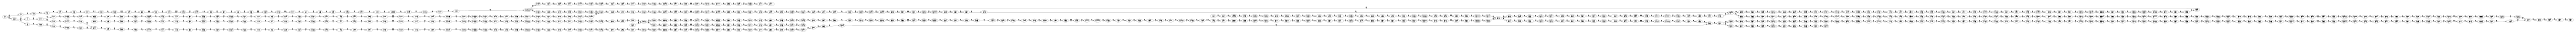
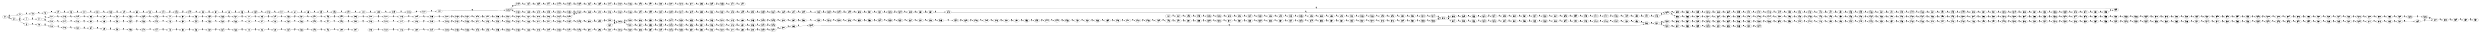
  strict digraph {
    fontname="DejaVu Serif"
    rankdir=LR
    node [fontname="DejaVu Serif"]
    edge [fontname="DejaVu Serif"]
    S0
    S1
    S2
    S3
    S4
    S5
    S6
    S7
    S8
    S9
    S10
    S11
    S12
    S13
    S14
    S15
    S16
    S17
    S18
    S19
    S20
    S21
    S22
    S23
    S24
    S25
    S26
    S27
    S28
    S29
    S30
    S31
    S32
    S33
    S34
    S35
    S36
    S37
    S38
    S39
    S40
    S41
    S42
    S43
    S44
    S45
    S46
    S47
    S48
    S49
    S50
    S51
    S52
    S53
    S54
    S55
    S56
    S57
    S58
    S59
    S60
    S61
    S62
    S63
    S64
    S65
    S66
    S67
    S68
    S69
    S70
    S71
    S72
    S73
    S74
    S75
    S76
    S77
    S78
    S79
    S80
    S81
    S82
    S83
    S84
    S85
    S86
    S87
    S88
    S89
    S90
    S91
    S92
    S93
    S94
    S95
    S96
    S97
    S98
    S99
    S100
    S101
    S102
    S103
    S104
    S105
    S106
    S107
    S108
    S109
    S110
    S111
    S112
    S113
    S114
    S115
    S116
    S117
    S118
    S119
    S120
    S121
    S122
    S123
    S124
    S125
    S126
    S127
    S128
    S129
    S130
    S131
    S132
    S133
    S134
    S135
    S136
    S137
    S138
    S139
    S140
    S141
    S142
    S143
    S144
    S145
    S146
    S147
    S148
    S149
    S150
    S151
    S152
    S153
    S154
    S155
    S156
    S157
    S158
    S159
    S160
    S161
    S162
    S163
    S164
    S165
    S166
    S167
    S168
    S169
    S170
    S171
    S172
    S173
    S174
    S176
    S177
    S178
    S179
    S180
    S182
    S183
    S184
    S185
    S186
    S181
    S187
    S188
    S189
    S190
    S191
    S192
    S193
    S194
    S195
    S196
    S197
    S198
    S199
    S200
    S201
    S202
    S203
    S204
    S205
    S206
    S207
    S208
    S209
    S210
    S211
    S212
    S213
    S214
    S215
    S216
    S217
    S218
    S219
    S220
    S221
    S222
    S223
    S224
    S225
    S226
    S227
    S228
    S229
    S230
    S231
    S232
    S233
    S234
    S235
    S236
    S237
    S238
    S239
    S240
    S241
    S242
    S243
    S244
    S245
    S246
    S247
    S248
    S249
    S250
    S251
    S252
    S253
    S254
    S255
    S256
    S257
    S258
    S259
    S260
    S261
    S262
    S263
    S264
    S265
    S266
    S267
    S268
    S269
    S270
    S271
    S272
    S273
    S274
    S275
    S276
    S277
    S278
    S279
    S280
    S281
    S282
    S283
    S284
    S285
    S286
    S287
    S288
    S289
    S290
    S291
    S292
    S293
    S294
    S295
    S296
    S297
    S298
    S299
    S300
    S301
    S302
    S303
    S304
    S305
    S306
    S307
    S308
    S309
    S310
    S311
    S312
    S313
    S314
    S315
    S316
    S317
    S318
    S319
    S320
    S321
    S322
    S323
    S324
    S325
    S326
    S327
    S328
    S329
    S330
    S331
    S332
    S333
    S334
    S335
    S336
    S337
    S338
    S339
    S340
    S341
    S342
    S343
    S344
    S345
    S346
    S347
    S348
    S349
    S350
    S351
    S352
    S353
    S354
    S355
    S356
    S357
    S358
    S359
    S360
    S361
    S362
    S363
    S364
    S365
    S366
    S367
    S368
    S369
    S370
    S371
    S372
    S373
    S374
    S375
    S376
    S377
    S378
    S379
    S380
    S381
    S382
    S383
    S384
    S385
    S386
    S387
    S388
    S389
    S390
    S391
    S392
    S393
    S394
    S395
    S396
    S397
    S398
    S399
    S400
    S401
    S402
    S403
    S404
    S405
    S406
    S407
    S408
    S409
    S410
    S411
    S412
    S413
    S414
    S415
    S416
    S417
    S418
    S419
    S420
    S421
    S422
    S423
    S424
    S425
    S426
    S427
    S428
    S429
    S430
    S431
    S432
    S433
    S434
    S435
    S436
    S437
    S438
    S439
    S440
    S441
    S442
    S443
    S444
    S445
    S446
    S447
    S448
    S449
    S450
    S451
    S452
    S453
    S454
    S455
    S456
    S457
    S458
    S459
    S460
    S461
    S462
    S463
    S464
    S465
    S466
    S467
    S468
    S469
    S470
    S471
    S472
    S473
    S474
    S475
    S476
    S477
    S478
    S479
    S480
    S481
    S482
    S483
    S484
    S485
    S486
    S487
    S488
    S489
    S490
    S491
    S492
    S493
    S494
    S495
    S496
    S497
    S498
    S499
    S500
    S501
    S502
    S503
    S504
    S505
    S506
    S507
    S508
    S509
    S510
    S511
    S512
    S513
    S514
    S515
    S516
    S517
    S518
    S519
    S520
    S521
    S522
    S523
    S524
    S525
    S526
    S527
    S528
    S529
    S530
    S531
    S532
    S533
    S534
    S535
    S536
    S537
    S538
    S539
    S540
    S541
    S542
    S543
    S544
    S545
    S546
    S547
    S548
    S549
    S550
    S551
    S552
    S553
    S554
    S555
    S556
    S557
    S558
    S559
    S560
    S561
    S562
    S563
    S564
    S565
    S566
    S567
    S568
    S569
    S570
    S571
    S572
    S573
    S574
    S575
    S576
    S577
    S578
    S579
    S580
    S581
    S582
    S583
    S584
    S585
    S586
    S587
    S588
    S589
    S590
    S591
    S592
    S593
    S594
    S595
    S596
    S597
    S598
    S599
    S600
    S601
    S602
    S603
    S604
    S605
    S606
    S607
    S608
    S609
    S610
    S611
    S612
    S613
    S614
    S615
    S616
    S617
    S618
    S619
    S620
    S627
    S622
    S621
    S623
    S624
    S625
    S626
    S628
    S629
    S630
    S631
    S0 -> S1 [label=G]
    S0 -> S2 [label=A]
    S1 -> S3 [label=T]
    S2 -> S4 [label=A]
    S2 -> S5 [label=C]
    S3 -> S6 [label=C]
    S4 -> S7 [label=A]
    S5 -> S8 [label=T]
    S6 -> S9 [label=T]
    S7 -> S10 [label=A]
    S7 -> S11 [label=C]
    S8 -> S12 [label=A]
    S9 -> S13 [label=G]
    S10 -> S14 [label=G]
    S11 -> S15 [label=G]
    S12 -> S16 [label=C]
    S13 -> S17 [label=G]
    S14 -> S18 [label=T]
    S15 -> S19 [label=G]
    S16 -> S20 [label=G]
    S17 -> S21 [label=T]
-   S18 -> S24 [label=A]
+   S18 -> S22 [label=A]
    S19 -> S23 [label=C]
    S20 -> S24 [label=G]
    S21 -> S25 [label=G]
    S22 -> S26 [label=G]
    S23 -> S27 [label=T]
    S24 -> S28 [label=G]
    S25 -> S29 [label=A]
    S26 -> S30 [label=G]
    S27 -> S31 [label=T]
    S28 -> S32 [label=A]
    S29 -> S33 [label=C]
    S30 -> S34 [label=A]
    S31 -> S35 [label=C]
    S32 -> S36 [label=C]
    S33 -> S37 [label=G]
    S34 -> S38 [label=A]
    S35 -> S39 [label=T]
    S36 -> S40 [label=G]
    S37 -> S41 [label=A]
    S38 -> S42 [label=G]
    S39 -> S43 [label=C]
    S40 -> S44 [label=T]
    S41 -> S45 [label=A]
    S42 -> S46 [label=T]
    S43 -> S47 [label=C]
    S44 -> S48 [label=A]
    S45 -> S49 [label=A]
    S46 -> S50 [label=C]
    S47 -> S51 [label=G]
    S48 -> S52 [label=G]
    S49 -> S53 [label=C]
    S50 -> S54 [label=T]
    S51 -> S55 [label=C]
    S52 -> S56 [label=A]
    S53 -> S57 [label=A]
    S54 -> S58 [label=A]
    S55 -> S59 [label=G]
    S56 -> S60 [label=C]
    S57 -> S61 [label=A]
    S58 -> S62 [label=C]
    S59 -> S63 [label=A]
    S60 -> S64 [label=A]
    S61 -> S65 [label=A]
    S62 -> S66 [label=A]
    S63 -> S67 [label=G]
    S64 -> S68 [label=C]
    S65 -> S69 [label=A]
    S66 -> S70 [label=T]
    S67 -> S71 [label=A]
    S68 -> S72 [label=A]
    S69 -> S73 [label=C]
    S70 -> S74 [label=T]
    S71 -> S75 [label=G]
    S72 -> S76 [label=A]
    S73 -> S77 [label=G]
    S74 -> S78 [label=T]
    S75 -> S79 [label=A]
    S76 -> S80 [label=T]
    S77 -> S81 [label=C]
    S78 -> S82 [label=C]
    S79 -> S83 [label=C]
    S80 -> S84 [label=T]
    S81 -> S85 [label=A]
    S82 -> S86 [label=T]
    S83 -> S87 [label=A]
    S84 -> S88 [label=A]
    S85 -> S89 [label=C]
    S86 -> S90 [label=T]
    S87 -> S91 [label=C]
    S88 -> S92 [label=T]
    S89 -> S93 [label=T]
    S90 -> S94 [label=A]
    S91 -> S95 [label=C]
    S92 -> S96 [label=G]
    S93 -> S97 [label=T]
    S94 -> S98 [label=C]
    S95 -> S99 [label=A]
    S96 -> S100 [label=T]
    S97 -> S101 [label=C]
    S98 -> S102 [label=A]
    S99 -> S103 [label=C]
    S100 -> S104 [label=G]
    S101 -> S105 [label=G]
    S102 -> S106 [label=A]
    S103 -> S107 [label=G]
-   S104 -> S108 [label=G]
    S105 -> S109 [label=C]
    S106 -> S110 [label=C]
    S107 -> S111 [label=A]
    S108 -> S112 [label=G]
    S109 -> S113 [label=T]
    S110 -> S114 [label=T]
    S111 -> S115 [label=C]
    S112 -> S116 [label=A]
    S113 -> S117 [label=C]
    S114 -> S118 [label=A]
    S115 -> S119 [label=T]
    S116 -> S120 [label=A]
    S117 -> S121 [label=T]
    S118 -> S122 [label=A]
    S119 -> S123 [label=G]
    S120 -> S124 [label=G]
    S121 -> S125 [label=G]
    S122 -> S126 [label=C]
    S123 -> S127 [label=G]
    S124 -> S128 [label=T]
    S125 -> S129 [label=A]
    S125 -> S130 [label=T]
    S126 -> S131 [label=A]
    S127 -> S132 [label=A]
    S128 -> S133 [label=C]
    S129 -> S134 [label=G]
    S130 -> S135 [label=C]
    S131 -> S136 [label=T]
    S132 -> S137 [label=A]
    S133 -> S138 [label=C]
    S134 -> S139 [label=G]
    S135 -> S140 [label=G]
    S136 -> S141 [label=A]
    S137 -> S142 [label=T]
    S138 -> S143 [label=C]
    S139 -> S144 [label=C]
    S140 -> S145 [label=G]
    S141 -> S146 [label=T]
    S142 -> S147 [label=A]
    S143 -> S148 [label=A]
    S144 -> S149 [label=G]
    S145 -> S150 [label=T]
    S146 -> S151 [label=T]
    S147 -> S152 [label=G]
    S148 -> S153 [label=T]
    S149 -> S154 [label=G]
    S150 -> S155 [label=C]
    S151 -> S156 [label=T]
    S152 -> S157 [label=G]
    S153 -> S158 [label=G]
    S154 -> S159 [label=A]
    S155 -> S160 [label=A]
    S156 -> S161 [label=T]
    S157 -> S162 [label=T]
    S158 -> S163 [label=T]
    S159 -> S164 [label=G]
    S160 -> S165 [label=C]
    S161 -> S166 [label=C]
    S162 -> S167 [label=C]
    S163 -> S168 [label=T]
    S164 -> S169 [label=C]
    S165 -> S170 [label=T]
    S166 -> S171 [label=G]
    S167 -> S172 [label=G]
    S168 -> S173 [label=C]
    S169 -> S174 [label=G]
    S170 -> S176 [label=G]
    S171 -> S177 [label=A]
    S172 -> S178 [label=G]
    S173 -> S179 [label=T]
    S174 -> S180 [label=A]
    S176 -> S182 [label=T]
    S177 -> S183 [label=C]
    S178 -> S184 [label=T]
    S179 -> S185 [label=C]
    S180 -> S186 [label=G]
    S182 -> S188 [label=T]
    S183 -> S189 [label=T]
    S184 -> S190 [label=C]
    S185 -> S191 [label=T]
    S186 -> S192 [label=G]
    S181 -> S187 [label=T]
    S187 -> S193 [label=C]
    S188 -> S194 [label=A]
    S189 -> S195 [label=T]
    S190 -> S160 [label=A]
    S191 -> S196 [label=A]
    S192 -> S197 [label=C]
    S193 -> S198 [label=G]
    S194 -> S199 [label=G]
    S195 -> S200 [label=G]
    S196 -> S201 [label=C]
    S197 -> S202 [label=G]
    S198 -> S203 [label=G]
    S199 -> S204 [label=C]
    S200 -> S205 [label=A]
    S201 -> S206 [label=T]
    S202 -> S207 [label=G]
    S203 -> S208 [label=C]
    S204 -> S209 [label=G]
    S205 -> S210 [label=A]
    S206 -> S211 [label=T]
    S207 -> S212 [label=T]
    S208 -> S213 [label=G]
    S209 -> S214 [label=A]
    S210 -> S215 [label=A]
    S211 -> S216 [label=C]
    S212 -> S217 [label=G]
    S213 -> S218 [label=G]
    S214 -> S219 [label=G]
    S215 -> S220 [label=A]
    S215 -> S221 [label=T]
    S216 -> S222 [label=G]
    S217 -> S223 [label=C]
    S218 -> S224 [label=G]
    S219 -> S225 [label=T]
    S220 -> S226 [label=A]
    S221 -> S227 [label=G]
    S222 -> S228 [label=A]
    S223 -> S229 [label=G]
    S224 -> S230 [label=G]
    S225 -> S231 [label=C]
    S226 -> S232 [label=A]
    S227 -> S233 [label=A]
    S228 -> S234 [label=A]
    S229 -> S235 [label=A]
    S230 -> S236 [label=G]
    S231 -> S237 [label=G]
    S232 -> S238 [label=G]
    S233 -> S239 [label=A]
    S234 -> S240 [label=G]
    S235 -> S241 [label=C]
    S236 -> S242 [label=G]
    S237 -> S243 [label=T]
    S238 -> S244 [label=G]
    S239 -> S245 [label=G]
    S240 -> S246 [label=G]
    S241 -> S247 [label=T]
    S242 -> S248 [label=T]
    S243 -> S249 [label=G]
    S244 -> S250 [label=T]
    S245 -> S251 [label=C]
    S246 -> S252 [label=A]
    S248 -> S253 [label=G]
    S249 -> S254 [label=T]
    S250 -> S255 [label=C]
    S251 -> S256 [label=C]
    S252 -> S257 [label=G]
    S253 -> S258 [label=T]
    S254 -> S259 [label=G]
    S255 -> S260 [label=C]
    S256 -> S261 [label=A]
    S257 -> S262 [label=G]
    S258 -> S263 [label=C]
    S259 -> S264 [label=C]
    S260 -> S265 [label=C]
    S261 -> S266 [label=A]
    S262 -> S267 [label=T]
    S263 -> S268 [label=T]
    S264 -> S269 [label=C]
    S265 -> S270 [label=C]
    S266 -> S271 [label=C]
    S267 -> S272 [label=C]
    S268 -> S273 [label=T]
    S269 -> S274 [label=G]
    S270 -> S275 [label=A]
    S271 -> S276 [label=C]
    S272 -> S277 [label=A]
    S273 -> S278 [label=G]
    S274 -> S279 [label=T]
    S275 -> S280 [label=G]
    S276 -> S281 [label=A]
    S277 -> S282 [label=A]
    S278 -> S283 [label=G]
    S279 -> S284 [label=C]
    S280 -> S285 [label=T]
    S281 -> S286 [label=G]
    S282 -> S287 [label=A]
    S283 -> S288 [label=T]
    S284 -> S289 [label=A]
    S285 -> S290 [label=C]
    S286 -> S291 [label=T]
    S287 -> S292 [label=A]
    S288 -> S293 [label=C]
    S289 -> S294 [label=C]
    S290 -> S295 [label=A]
    S291 -> S296 [label=A]
    S292 -> S297 [label=G]
    S293 -> S298 [label=G]
    S294 -> S299 [label=A]
    S295 -> S300 [label=T]
    S297 -> S301 [label=T]
    S298 -> S302 [label=T]
    S299 -> S303 [label=C]
    S300 -> S304 [label=C]
    S301 -> S305 [label=C]
    S302 -> S306 [label=G]
    S303 -> S307 [label=G]
    S304 -> S308 [label=A]
    S305 -> S309 [label=T]
    S306 -> S310 [label=G]
    S307 -> S311 [label=C]
    S308 -> S312 [label=C]
    S309 -> S313 [label=C]
    S310 -> S314 [label=G]
    S311 -> S315 [label=G]
    S312 -> S316 [label=C]
    S313 -> S317 [label=G]
    S314 -> S318 [label=G]
    S315 -> S319 [label=A]
    S316 -> S320 [label=T]
    S317 -> S321 [label=G]
    S317 -> S322 [label=A]
    S318 -> S323 [label=A]
    S318 -> S324 [label=T]
    S319 -> S325 [label=C]
    S320 -> S326 [label=G]
    S321 -> S327 [label=A]
    S322 -> S328 [label=C]
    S323 -> S329 [label=G]
    S324 -> S330 [label=T]
    S325 -> S331 [label=G]
    S326 -> S332 [label=T]
    S327 -> S333 [label=G]
    S328 -> S334 [label=G]
    S329 -> S335 [label=C]
    S330 -> S336 [label=T]
    S331 -> S337 [label=A]
    S332 -> S338 [label=A]
    S333 -> S339 [label=A]
    S334 -> S340 [label=A]
    S335 -> S341 [label=G]
    S336 -> S342 [label=T]
    S337 -> S343 [label=G]
    S338 -> S344 [label=A]
    S339 -> S345 [label=T]
    S340 -> S346 [label=A]
    S341 -> S347 [label=A]
    S342 -> S348 [label=T]
    S343 -> S349 [label=G]
    S344 -> S350 [label=T]
    S345 -> S351 [label=A]
    S346 -> S352 [label=A]
    S347 -> S353 [label=C]
    S348 -> S354 [label=T]
    S349 -> S355 [label=T]
    S349 -> S356 [label=G]
    S350 -> S357 [label=T]
    S351 -> S358 [label=A]
    S352 -> S359 [label=G]
    S353 -> S360 [label=C]
    S354 -> S361 [label=A]
    S355 -> S362 [label=G]
    S356 -> S363 [label=T]
    S357 -> S364 [label=T]
    S358 -> S365 [label=G]
    S359 -> S366 [label=A]
    S360 -> S367 [label=G]
    S361 -> S368 [label=C]
    S362 -> S369 [label=G]
    S363 -> S370 [label=C]
    S364 -> S371 [label=C]
    S365 -> S372 [label=T]
    S366 -> S373 [label=A]
    S367 -> S374 [label=G]
    S368 -> S375 [label=A]
    S369 -> S376 [label=G]
    S370 -> S377 [label=G]
    S371 -> S378 [label=T]
    S372 -> S379 [label=A]
    S373 -> S380 [label=A]
    S374 -> S381 [label=C]
    S375 -> S382 [label=C]
    S376 -> S383 [label=A]
    S377 -> S384 [label=G]
    S378 -> S385 [label=T]
    S380 -> S386 [label=A]
    S381 -> S387 [label=G]
    S382 -> S388 [label=C]
    S383 -> S389 [label=G]
    S384 -> S390 [label=G]
    S385 -> S391 [label=C]
    S386 -> S392 [label=A]
    S387 -> S393 [label=C]
    S388 -> S394 [label=T]
    S389 -> S395 [label=T]
    S390 -> S396 [label=G]
    S391 -> S397 [label=A]
    S392 -> S398 [label=G]
    S393 -> S399 [label=G]
    S394 -> S400 [label=A]
    S395 -> S401 [label=C]
    S396 -> S402 [label=T]
    S397 -> S403 [label=A]
    S398 -> S404 [label=T]
    S399 -> S405 [label=C]
    S400 -> S406 [label=A]
    S401 -> S407 [label=C]
    S402 -> S408 [label=T]
    S403 -> S409 [label=C]
    S404 -> S410 [label=G]
    S405 -> S411 [label=C]
    S406 -> S412 [label=A]
    S407 -> S413 [label=C]
    S408 -> S414 [label=T]
    S409 -> S415 [label=C]
    S410 -> S416 [label=G]
    S411 -> S417 [label=G]
    S412 -> S418 [label=G]
    S413 -> S419 [label=T]
    S414 -> S420 [label=G]
    S415 -> S421 [label=A]
    S416 -> S422 [label=G]
    S417 -> S423 [label=A]
    S418 -> S424 [label=T]
    S419 -> S425 [label=C]
    S420 -> S426 [label=T]
    S421 -> S427 [label=A]
    S422 -> S428 [label=A]
    S423 -> S429 [label=C]
    S424 -> S430 [label=C]
    S425 -> S431 [label=C]
    S426 -> S432 [label=G]
    S427 -> S433 [label=G]
    S428 -> S434 [label=A]
    S429 -> S435 [label=G]
    S430 -> S436 [label=T]
    S431 -> S437 [label=G]
    S432 -> S438 [label=A]
    S433 -> S439 [label=G]
    S434 -> S440 [label=T]
    S435 -> S441 [label=A]
    S436 -> S313 [label=C]
    S437 -> S442 [label=G]
    S438 -> S443 [label=G]
    S439 -> S444 [label=A]
    S440 -> S445 [label=G]
    S441 -> S446 [label=G]
    S442 -> S447 [label=A]
    S443 -> S448 [label=G]
    S444 -> S449 [label=C]
    S445 -> S450 [label=A]
    S446 -> S349 [label=G]
    S447 -> S451 [label=A]
    S448 -> S452 [label=T]
    S449 -> S453 [label=A]
    S450 -> S454 [label=A]
    S451 -> S455 [label=G]
    S452 -> S456 [label=C]
    S453 -> S457 [label=C]
    S454 -> S458 [label=A]
    S455 -> S459 [label=T]
    S456 -> S460 [label=T]
    S457 -> S461 [label=T]
    S458 -> S462 [label=A]
    S459 -> S463 [label=C]
    S460 -> S464 [label=G]
    S461 -> S465 [label=A]
    S462 -> S466 [label=T]
    S463 -> S467 [label=G]
    S464 -> S468 [label=A]
    S465 -> S469 [label=T]
    S466 -> S470 [label=A]
    S467 -> S471 [label=A]
    S468 -> S472 [label=G]
    S469 -> S473 [label=G]
    S470 -> S474 [label=C]
    S471 -> S475 [label=G]
    S472 -> S476 [label=G]
    S473 -> S477 [label=G]
    S474 -> S478 [label=T]
    S475 -> S479 [label=T]
    S476 -> S480 [label=G]
    S477 -> S481 [label=T]
    S478 -> S482 [label=G]
    S479 -> S483 [label=T]
    S480 -> S484 [label=G]
    S481 -> S485 [label=A]
    S482 -> S486 [label=G]
    S483 -> S487 [label=G]
    S484 -> S488 [label=A]
    S485 -> S489 [label=G]
    S486 -> S490 [label=G]
    S487 -> S491 [label=C]
    S488 -> S492 [label=A]
    S489 -> S493 [label=T]
    S490 -> S494 [label=A]
    S491 -> S495 [label=C]
    S492 -> S496 [label=G]
    S493 -> S497 [label=A]
    S494 -> S498 [label=A]
    S495 -> S499 [label=G]
    S496 -> S500 [label=A]
    S497 -> S501 [label=A]
    S498 -> S502 [label=A]
    S499 -> S503 [label=G]
    S500 -> S504 [label=C]
    S501 -> S505 [label=A]
    S502 -> S506 [label=A]
    S503 -> S507 [label=C]
    S504 -> S508 [label=A]
    S505 -> S509 [label=A]
    S506 -> S510 [label=C]
    S507 -> S511 [label=T]
    S508 -> S512 [label=G]
    S509 -> S513 [label=G]
    S510 -> S514 [label=A]
    S511 -> S515 [label=G]
    S512 -> S516 [label=C]
    S513 -> S517 [label=T]
    S514 -> S518 [label=C]
    S515 -> S519 [label=G]
    S516 -> S520 [label=T]
    S517 -> S521 [label=T]
    S518 -> S522 [label=A]
    S519 -> S523 [label=A]
    S520 -> S524 [label=G]
    S521 -> S525 [label=A]
    S522 -> S526 [label=C]
    S523 -> S527 [label=C]
    S524 -> S528 [label=A]
    S525 -> S529 [label=C]
    S526 -> S530 [label=C]
    S527 -> S531 [label=G]
    S528 -> S532 [label=G]
    S529 -> S533 [label=C]
    S530 -> S534 [label=T]
    S531 -> S535 [label=T]
    S532 -> S536 [label=A]
    S533 -> S537 [label=T]
    S534 -> S538 [label=T]
    S535 -> S539 [label=C]
    S536 -> S540 [label=C]
    S537 -> S541 [label=G]
    S538 -> S542 [label=T]
    S539 -> S543 [label=G]
    S540 -> S544 [label=C]
    S541 -> S545 [label=G]
    S542 -> S546 [label=A]
    S543 -> S547 [label=C]
    S544 -> S548 [label=C]
    S545 -> S549 [label=T]
    S546 -> S550 [label=T]
    S547 -> S551 [label=T]
    S548 -> S552 [label=C]
    S549 -> S553 [label=T]
    S550 -> S554 [label=T]
    S551 -> S555 [label=C]
    S552 -> S556 [label=G]
    S553 -> S557 [label=A]
    S554 -> S558 [label=G]
    S555 -> S559 [label=T]
    S556 -> S560 [label=T]
    S557 -> S561 [label=A]
    S558 -> S562 [label=T]
    S559 -> S125 [label=G]
    S560 -> S563 [label=C]
    S561 -> S564 [label=C]
    S562 -> S565 [label=C]
    S563 -> S566 [label=T]
    S564 -> S567 [label=C]
    S565 -> S568 [label=C]
    S566 -> S569 [label=T]
    S567 -> S570 [label=T]
    S568 -> S571 [label=C]
    S569 -> S572 [label=A]
    S570 -> S573 [label=C]
    S571 -> S574 [label=C]
    S572 -> S575 [label=A]
    S573 -> S576 [label=G]
    S574 -> S577 [label=G]
    S575 -> S578 [label=G]
    S576 -> S579 [label=T]
    S577 -> S580 [label=A]
    S578 -> S581 [label=T]
    S579 -> S582 [label=G]
    S580 -> S583 [label=G]
    S581 -> S584 [label=C]
    S582 -> S585 [label=G]
    S583 -> S586 [label=G]
    S584 -> S587 [label=G]
    S585 -> S588 [label=G]
    S586 -> S589 [label=T]
    S587 -> S590 [label=G]
    S588 -> S318 [label=G]
    S589 -> S591 [label=T]
    S590 -> S592 [label=A]
    S591 -> S593 [label=C]
    S592 -> S594 [label=G]
    S593 -> S595 [label=C]
    S594 -> S596 [label=G]
    S595 -> S597 [label=T]
    S596 -> S598 [label=G]
    S597 -> S599 [label=T]
    S598 -> S600 [label=A]
    S599 -> S601 [label=C]
    S600 -> S602 [label=T]
    S601 -> S603 [label=T]
    S602 -> S604 [label=T]
    S603 -> S605 [label=A]
    S604 -> S606 [label=A]
    S605 -> S607 [label=T]
    S606 -> S608 [label=A]
    S607 -> S609 [label=A]
    S608 -> S610 [label=C]
    S609 -> S611 [label=C]
    S610 -> S612 [label=T]
    S611 -> S613 [label=T]
    S612 -> S614 [label=T]
    S613 -> S615 [label=T]
    S614 -> S616 [label=T]
    S615 -> S617 [label=G]
    S616 -> S618 [label=G]
    S617 -> S619 [label=A]
    S618 -> S620 [label=G]
    S619 -> S627 [label=A]
    S620 -> S622 [label=C]
    S627 -> S628 [label=C]
    S622 -> S623 [label=C]
    S621 -> S215 [label=A]
    S623 -> S624 [label=T]
    S624 -> S625 [label=C]
    S625 -> S626 [label=G]
    S626 -> S627 [label=A]
    S628 -> S629 [label=G]
    S629 -> S630 [label=T]
    S630 -> S631 [label=A]
  }
